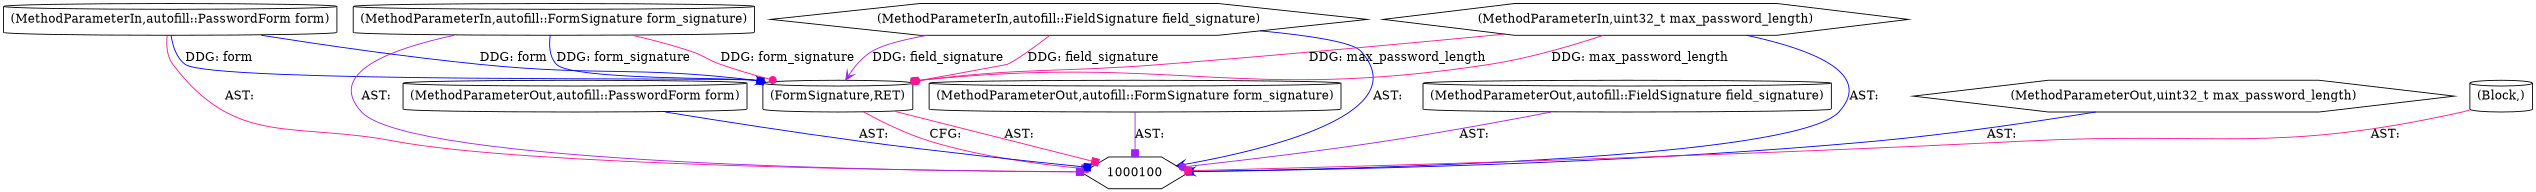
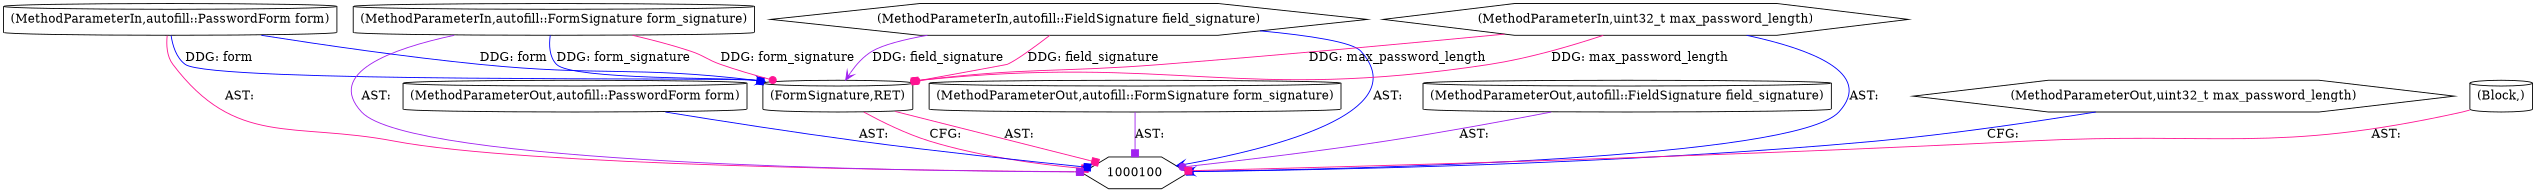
  digraph {
    node [shape=cylinder]
    edge [arrowhead=box color=deeppink]
    n1 [label="(FormSignature,RET)"]
    1000100 [shape=hexagon]
    n3 [label="(MethodParameterIn,autofill::PasswordForm form)"]
    n4 [label="(MethodParameterOut,autofill::PasswordForm form)"]
    n5 [label="(MethodParameterIn,autofill::FormSignature form_signature)"]
    n6 [label="(MethodParameterOut,autofill::FormSignature form_signature)"]
    n7 [label="(MethodParameterIn,autofill::FieldSignature field_signature)" shape=hexagon]
    n8 [label="(MethodParameterOut,autofill::FieldSignature field_signature)"]
    n9 [label="(MethodParameterIn,uint32_t max_password_length)" shape=hexagon]
    n10 [label="(MethodParameterOut,uint32_t max_password_length)" shape=hexagon]
    n11 [label="(Block,)"]
    n1 -> 1000100 [label="AST: "]
    n1 -> 1000100 [label="CFG: "]
    n3 -> n1 [arrowhead=vee color=blue label="DDG: form"]
    n3 -> n1 [arrowhead=dot color=blue label="DDG: form"]
    n3 -> 1000100 [label="AST: "]
    n4 -> 1000100 [color=blue label="AST: "]
    n5 -> n1 [color=blue label="DDG: form_signature"]
    n5 -> n1 [arrowhead=dot label="DDG: form_signature"]
    n5 -> 1000100 [color=purple label="AST: "]
    n6 -> 1000100 [color=purple label="AST: "]
    n7 -> n1 [arrowhead=dot label="DDG: field_signature"]
    n7 -> n1 [arrowhead=vee color=purple label="DDG: field_signature"]
    n7 -> 1000100 [arrowhead=vee color=blue label="AST: "]
    n8 -> 1000100 [arrowhead=dot color=purple label="AST: "]
    n9 -> n1 [label="DDG: max_password_length"]
    n9 -> n1 [arrowhead=dot label="DDG: max_password_length"]
    n9 -> 1000100 [arrowhead=vee color=blue label="AST: "]
-   n10 -> 1000100 [color=blue label="AST: "]
+   n10 -> 1000100 [color=blue label="CFG: "]
    n11 -> 1000100 [label="AST: "]
  }
